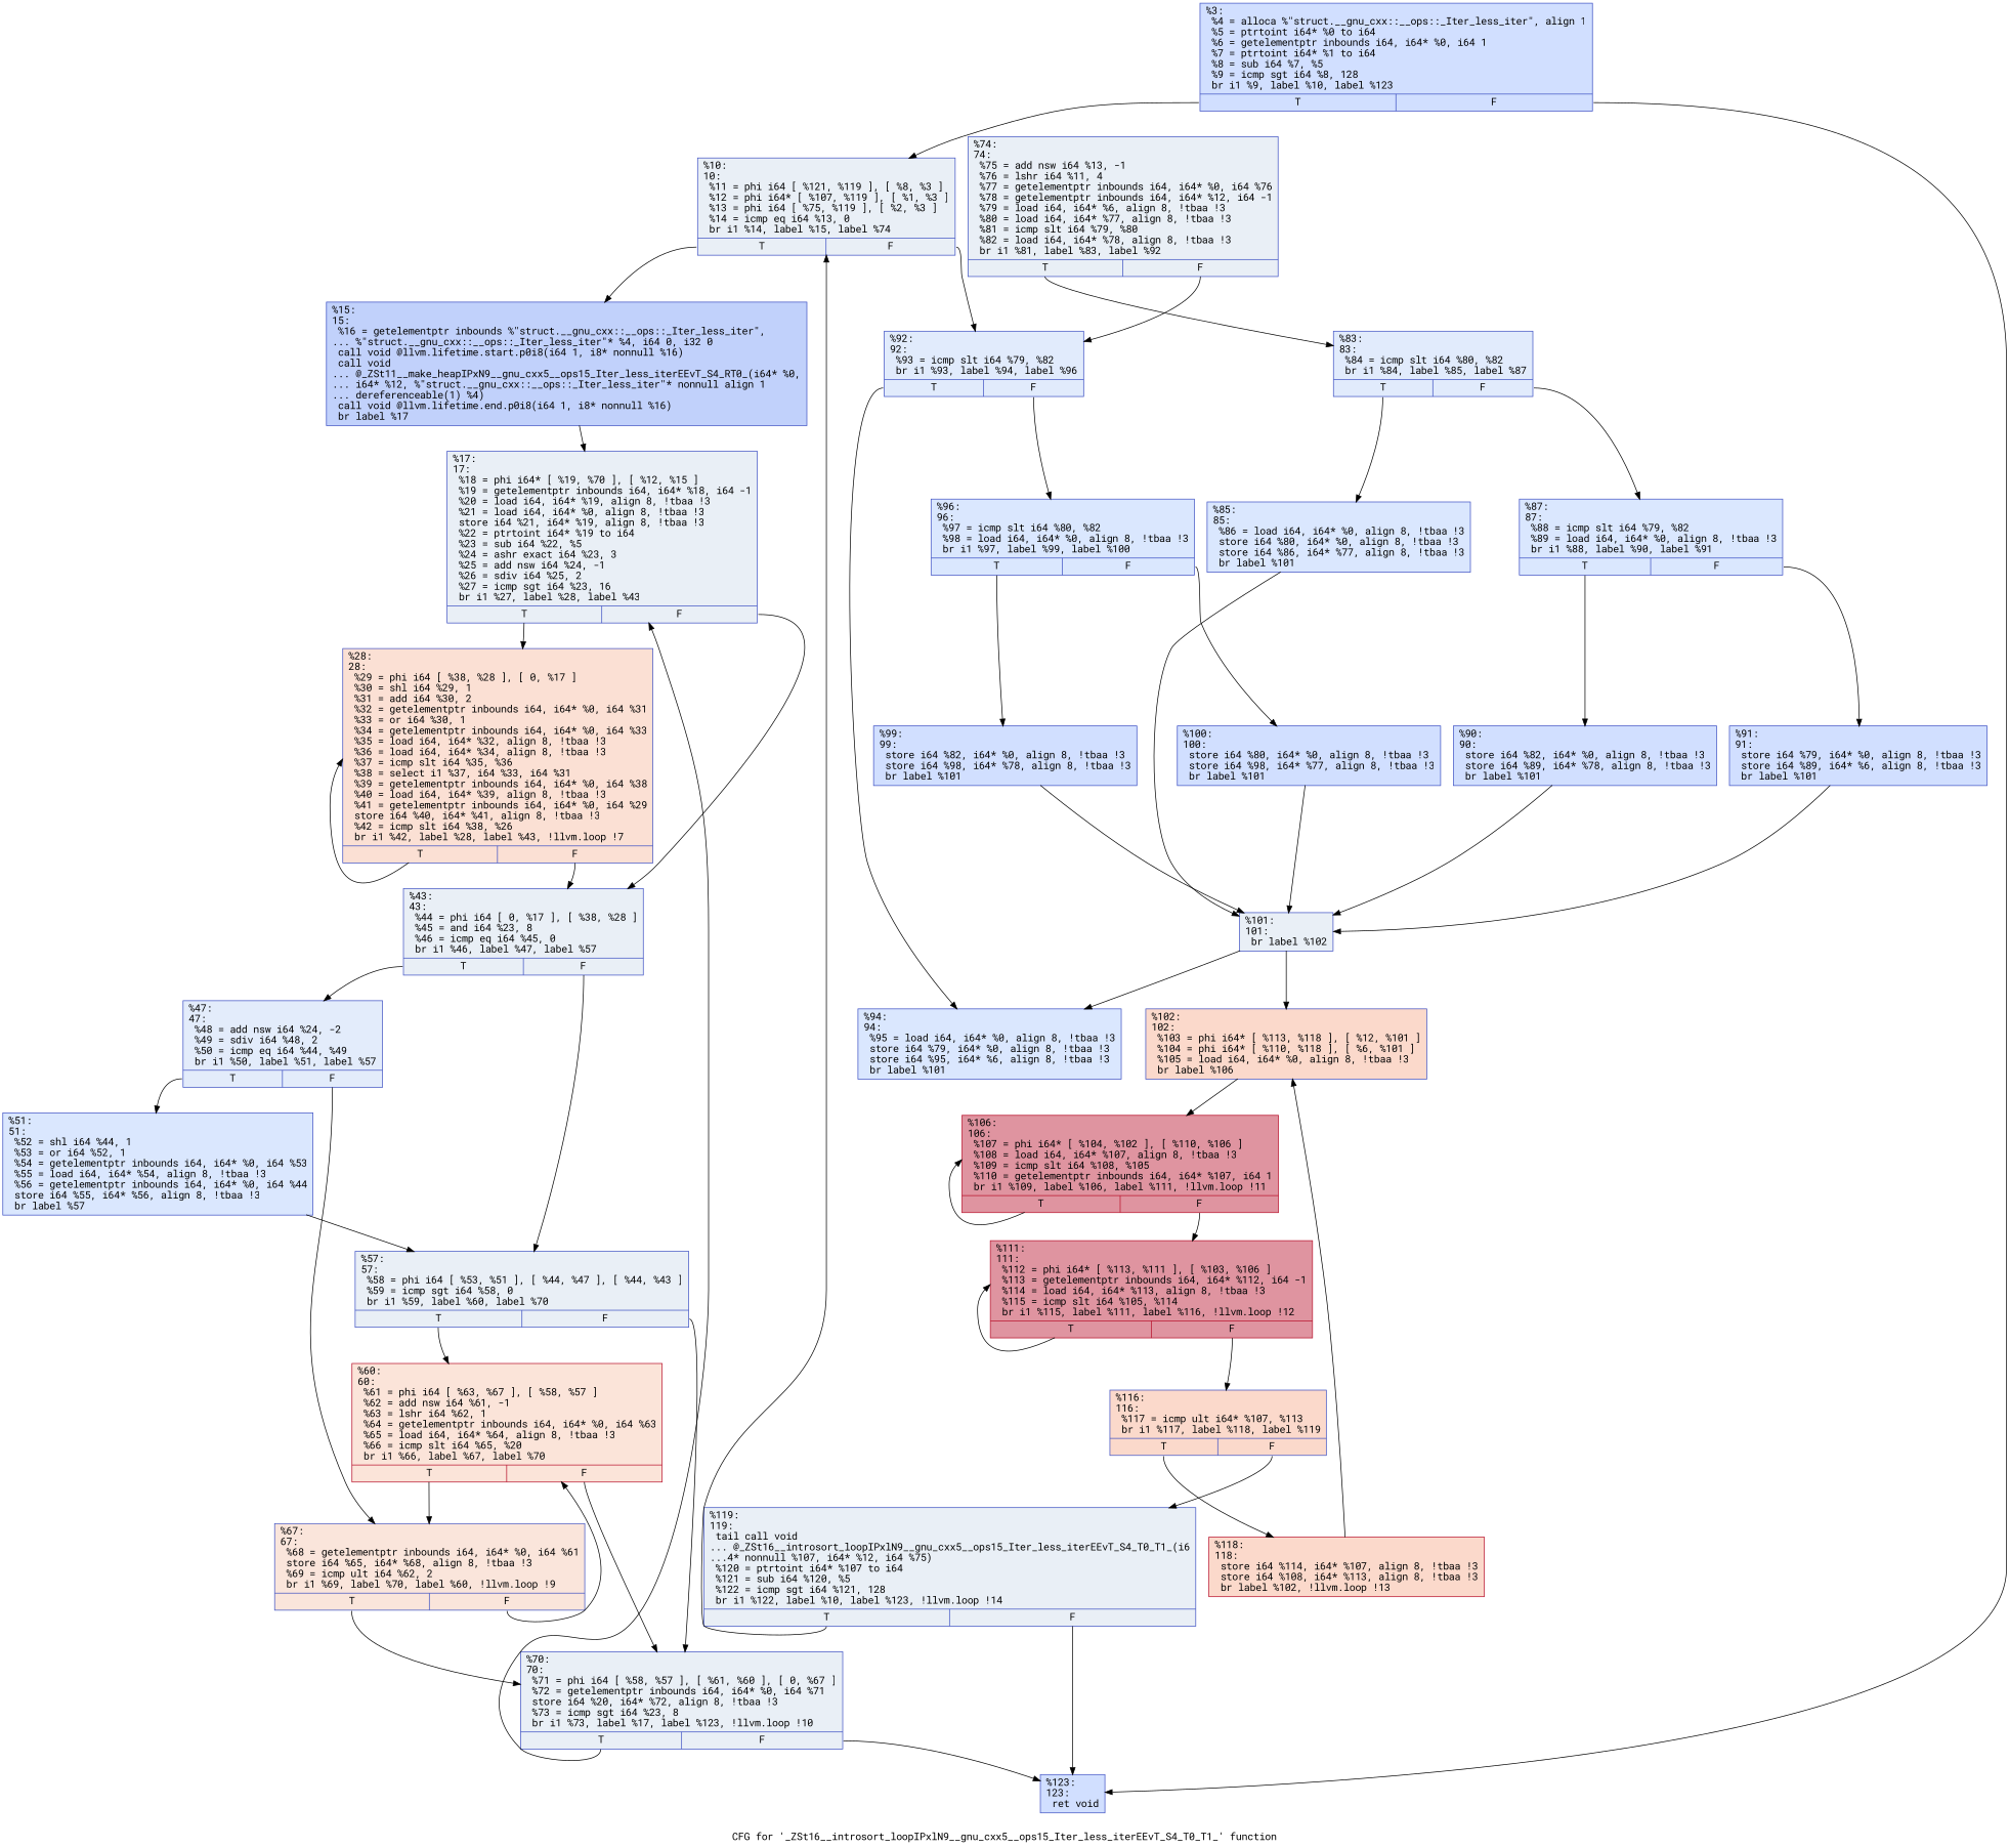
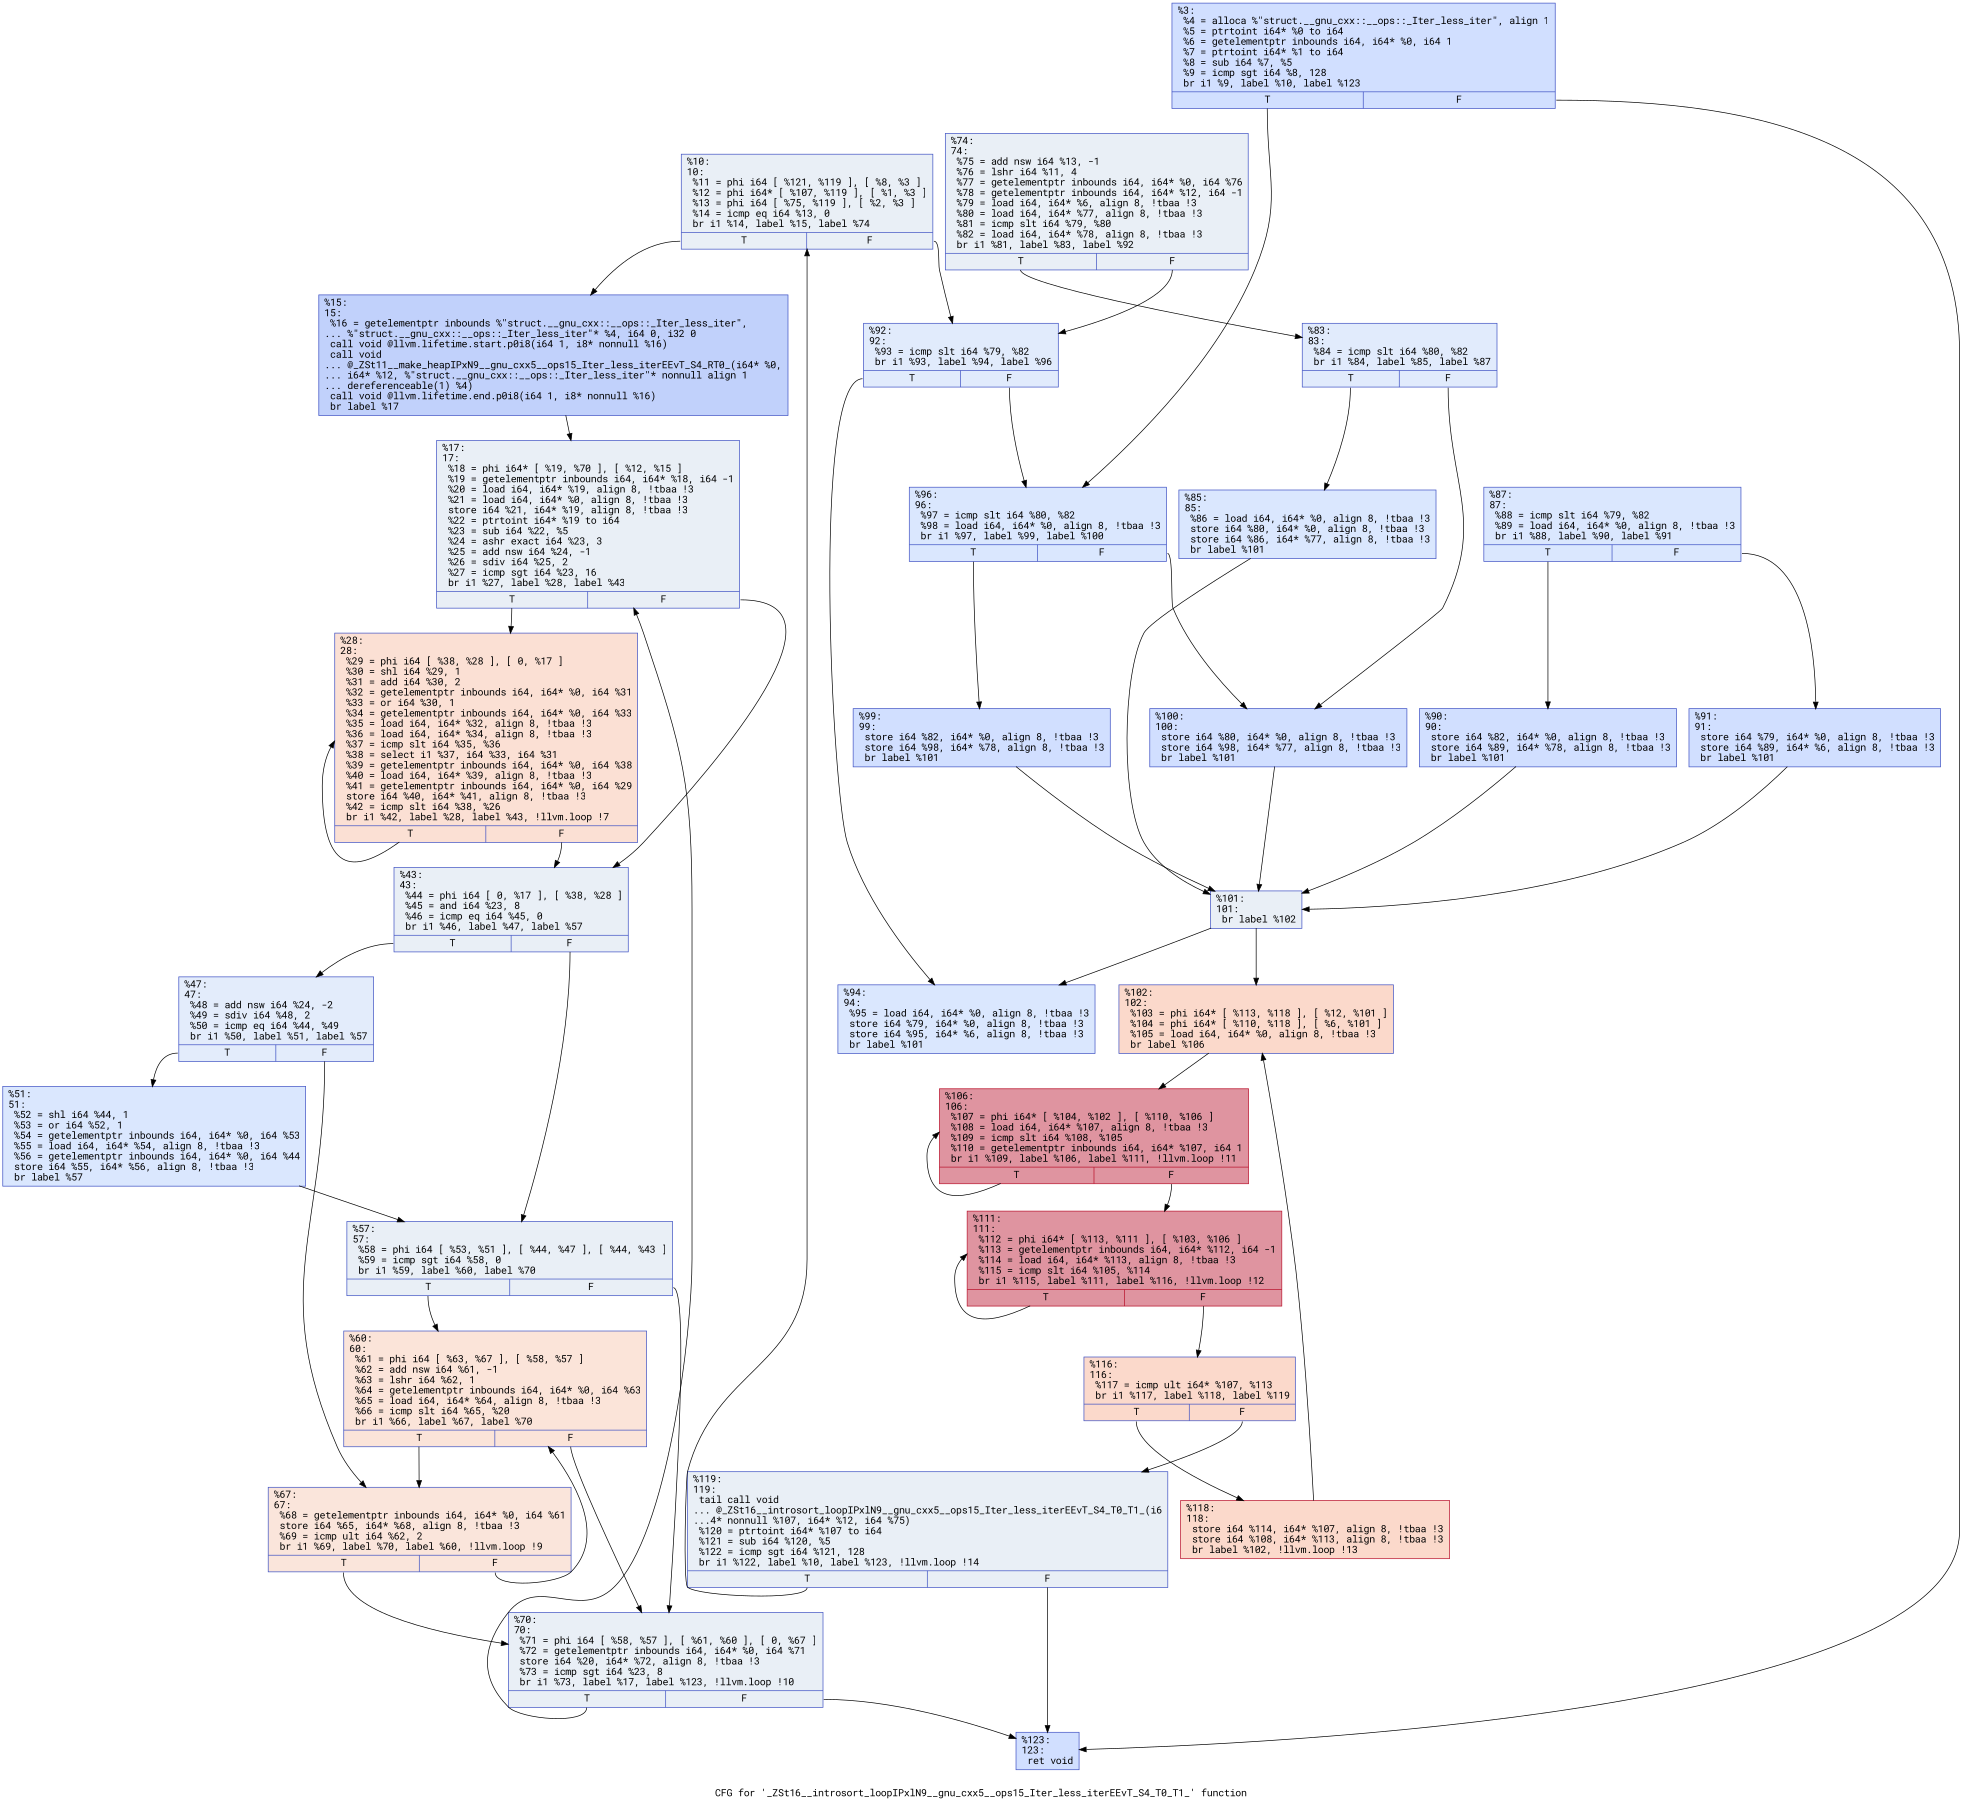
  digraph {
    fontname="Roboto Mono"
    label="CFG for '_ZSt16__introsort_loopIPxlN9__gnu_cxx5__ops15_Iter_less_iterEEvT_S4_T0_T1_' function"
    node [color="#3d50c3ff" fillcolor="#cedaeb70" fontname="Roboto Mono" shape=record style=filled]
    edge [fontname="Roboto Mono" tailport=s0]
    n1 [fillcolor="#96b7ff70" label="{%3:\l  %4 = alloca %\"struct.__gnu_cxx::__ops::_Iter_less_iter\", align 1\l  %5 = ptrtoint i64* %0 to i64\l  %6 = getelementptr inbounds i64, i64* %0, i64 1\l  %7 = ptrtoint i64* %1 to i64\l  %8 = sub i64 %7, %5\l  %9 = icmp sgt i64 %8, 128\l  br i1 %9, label %10, label %123\l|{<s0>T|<s1>F}}"]
    n2 [label="{%10:\l10:                                               \l  %11 = phi i64 [ %121, %119 ], [ %8, %3 ]\l  %12 = phi i64* [ %107, %119 ], [ %1, %3 ]\l  %13 = phi i64 [ %75, %119 ], [ %2, %3 ]\l  %14 = icmp eq i64 %13, 0\l  br i1 %14, label %15, label %74\l|{<s0>T|<s1>F}}"]
    n3 [fillcolor="#96b7ff70" label="{%123:\l123:                                              \l  ret void\l}"]
    n4 [fillcolor="#7396f570" label="{%15:\l15:                                               \l  %16 = getelementptr inbounds %\"struct.__gnu_cxx::__ops::_Iter_less_iter\",\l... %\"struct.__gnu_cxx::__ops::_Iter_less_iter\"* %4, i64 0, i32 0\l  call void @llvm.lifetime.start.p0i8(i64 1, i8* nonnull %16)\l  call void\l... @_ZSt11__make_heapIPxN9__gnu_cxx5__ops15_Iter_less_iterEEvT_S4_RT0_(i64* %0,\l... i64* %12, %\"struct.__gnu_cxx::__ops::_Iter_less_iter\"* nonnull align 1\l... dereferenceable(1) %4)\l  call void @llvm.lifetime.end.p0i8(i64 1, i8* nonnull %16)\l  br label %17\l}"]
    n5 [fillcolor="#bbd1f870" label="{%92:\l92:                                               \l  %93 = icmp slt i64 %79, %82\l  br i1 %93, label %94, label %96\l|{<s0>T|<s1>F}}"]
    n6 [label="{%17:\l17:                                               \l  %18 = phi i64* [ %19, %70 ], [ %12, %15 ]\l  %19 = getelementptr inbounds i64, i64* %18, i64 -1\l  %20 = load i64, i64* %19, align 8, !tbaa !3\l  %21 = load i64, i64* %0, align 8, !tbaa !3\l  store i64 %21, i64* %19, align 8, !tbaa !3\l  %22 = ptrtoint i64* %19 to i64\l  %23 = sub i64 %22, %5\l  %24 = ashr exact i64 %23, 3\l  %25 = add nsw i64 %24, -1\l  %26 = sdiv i64 %25, 2\l  %27 = icmp sgt i64 %23, 16\l  br i1 %27, label %28, label %43\l|{<s0>T|<s1>F}}"]
    n7 [label="{%74:\l74:                                               \l  %75 = add nsw i64 %13, -1\l  %76 = lshr i64 %11, 4\l  %77 = getelementptr inbounds i64, i64* %0, i64 %76\l  %78 = getelementptr inbounds i64, i64* %12, i64 -1\l  %79 = load i64, i64* %6, align 8, !tbaa !3\l  %80 = load i64, i64* %77, align 8, !tbaa !3\l  %81 = icmp slt i64 %79, %80\l  %82 = load i64, i64* %78, align 8, !tbaa !3\l  br i1 %81, label %83, label %92\l|{<s0>T|<s1>F}}"]
    n8 [fillcolor="#bbd1f870" label="{%83:\l83:                                               \l  %84 = icmp slt i64 %80, %82\l  br i1 %84, label %85, label %87\l|{<s0>T|<s1>F}}"]
    n9 [fillcolor="#f7b99e70" label="{%28:\l28:                                               \l  %29 = phi i64 [ %38, %28 ], [ 0, %17 ]\l  %30 = shl i64 %29, 1\l  %31 = add i64 %30, 2\l  %32 = getelementptr inbounds i64, i64* %0, i64 %31\l  %33 = or i64 %30, 1\l  %34 = getelementptr inbounds i64, i64* %0, i64 %33\l  %35 = load i64, i64* %32, align 8, !tbaa !3\l  %36 = load i64, i64* %34, align 8, !tbaa !3\l  %37 = icmp slt i64 %35, %36\l  %38 = select i1 %37, i64 %33, i64 %31\l  %39 = getelementptr inbounds i64, i64* %0, i64 %38\l  %40 = load i64, i64* %39, align 8, !tbaa !3\l  %41 = getelementptr inbounds i64, i64* %0, i64 %29\l  store i64 %40, i64* %41, align 8, !tbaa !3\l  %42 = icmp slt i64 %38, %26\l  br i1 %42, label %28, label %43, !llvm.loop !7\l|{<s0>T|<s1>F}}"]
    n10 [label="{%43:\l43:                                               \l  %44 = phi i64 [ 0, %17 ], [ %38, %28 ]\l  %45 = and i64 %23, 8\l  %46 = icmp eq i64 %45, 0\l  br i1 %46, label %47, label %57\l|{<s0>T|<s1>F}}"]
    n11 [fillcolor="#abc8fd70" label="{%85:\l85:                                               \l  %86 = load i64, i64* %0, align 8, !tbaa !3\l  store i64 %80, i64* %0, align 8, !tbaa !3\l  store i64 %86, i64* %77, align 8, !tbaa !3\l  br label %101\l}"]
    n12 [fillcolor="#abc8fd70" label="{%87:\l87:                                               \l  %88 = icmp slt i64 %79, %82\l  %89 = load i64, i64* %0, align 8, !tbaa !3\l  br i1 %88, label %90, label %91\l|{<s0>T|<s1>F}}"]
    n13 [fillcolor="#abc8fd70" label="{%94:\l94:                                               \l  %95 = load i64, i64* %0, align 8, !tbaa !3\l  store i64 %79, i64* %0, align 8, !tbaa !3\l  store i64 %95, i64* %6, align 8, !tbaa !3\l  br label %101\l}"]
    n14 [fillcolor="#abc8fd70" label="{%96:\l96:                                               \l  %97 = icmp slt i64 %80, %82\l  %98 = load i64, i64* %0, align 8, !tbaa !3\l  br i1 %97, label %99, label %100\l|{<s0>T|<s1>F}}"]
    n15 [fillcolor="#bfd3f670" label="{%47:\l47:                                               \l  %48 = add nsw i64 %24, -2\l  %49 = sdiv i64 %48, 2\l  %50 = icmp eq i64 %44, %49\l  br i1 %50, label %51, label %57\l|{<s0>T|<s1>F}}"]
    n16 [label="{%57:\l57:                                               \l  %58 = phi i64 [ %53, %51 ], [ %44, %47 ], [ %44, %43 ]\l  %59 = icmp sgt i64 %58, 0\l  br i1 %59, label %60, label %70\l|{<s0>T|<s1>F}}"]
    n17 [fillcolor="#abc8fd70" label="{%51:\l51:                                               \l  %52 = shl i64 %44, 1\l  %53 = or i64 %52, 1\l  %54 = getelementptr inbounds i64, i64* %0, i64 %53\l  %55 = load i64, i64* %54, align 8, !tbaa !3\l  %56 = getelementptr inbounds i64, i64* %0, i64 %44\l  store i64 %55, i64* %56, align 8, !tbaa !3\l  br label %57\l}"]
    n18 [fillcolor="#f4c5ad70" label="{%67:\l67:                                               \l  %68 = getelementptr inbounds i64, i64* %0, i64 %61\l  store i64 %65, i64* %68, align 8, !tbaa !3\l  %69 = icmp ult i64 %62, 2\l  br i1 %69, label %70, label %60, !llvm.loop !9\l|{<s0>T|<s1>F}}"]
-   n19 [color="#b70d28ff" fillcolor="#f5c1a970" label="{%60:\l60:                                               \l  %61 = phi i64 [ %63, %67 ], [ %58, %57 ]\l  %62 = add nsw i64 %61, -1\l  %63 = lshr i64 %62, 1\l  %64 = getelementptr inbounds i64, i64* %0, i64 %63\l  %65 = load i64, i64* %64, align 8, !tbaa !3\l  %66 = icmp slt i64 %65, %20\l  br i1 %66, label %67, label %70\l|{<s0>T|<s1>F}}"]
+   n19 [fillcolor="#f5c1a970" label="{%60:\l60:                                               \l  %61 = phi i64 [ %63, %67 ], [ %58, %57 ]\l  %62 = add nsw i64 %61, -1\l  %63 = lshr i64 %62, 1\l  %64 = getelementptr inbounds i64, i64* %0, i64 %63\l  %65 = load i64, i64* %64, align 8, !tbaa !3\l  %66 = icmp slt i64 %65, %20\l  br i1 %66, label %67, label %70\l|{<s0>T|<s1>F}}"]
    n20 [label="{%70:\l70:                                               \l  %71 = phi i64 [ %58, %57 ], [ %61, %60 ], [ 0, %67 ]\l  %72 = getelementptr inbounds i64, i64* %0, i64 %71\l  store i64 %20, i64* %72, align 8, !tbaa !3\l  %73 = icmp sgt i64 %23, 8\l  br i1 %73, label %17, label %123, !llvm.loop !10\l|{<s0>T|<s1>F}}"]
    n21 [label="{%101:\l101:                                              \l  br label %102\l}"]
    n22 [fillcolor="#96b7ff70" label="{%90:\l90:                                               \l  store i64 %82, i64* %0, align 8, !tbaa !3\l  store i64 %89, i64* %78, align 8, !tbaa !3\l  br label %101\l}"]
    n23 [fillcolor="#96b7ff70" label="{%91:\l91:                                               \l  store i64 %79, i64* %0, align 8, !tbaa !3\l  store i64 %89, i64* %6, align 8, !tbaa !3\l  br label %101\l}"]
    n24 [fillcolor="#96b7ff70" label="{%99:\l99:                                               \l  store i64 %82, i64* %0, align 8, !tbaa !3\l  store i64 %98, i64* %78, align 8, !tbaa !3\l  br label %101\l}"]
    n25 [fillcolor="#96b7ff70" label="{%100:\l100:                                              \l  store i64 %80, i64* %0, align 8, !tbaa !3\l  store i64 %98, i64* %77, align 8, !tbaa !3\l  br label %101\l}"]
    n26 [fillcolor="#f7a88970" label="{%102:\l102:                                              \l  %103 = phi i64* [ %113, %118 ], [ %12, %101 ]\l  %104 = phi i64* [ %110, %118 ], [ %6, %101 ]\l  %105 = load i64, i64* %0, align 8, !tbaa !3\l  br label %106\l}"]
    n27 [color="#b70d28ff" fillcolor="#b70d2870" label="{%106:\l106:                                              \l  %107 = phi i64* [ %104, %102 ], [ %110, %106 ]\l  %108 = load i64, i64* %107, align 8, !tbaa !3\l  %109 = icmp slt i64 %108, %105\l  %110 = getelementptr inbounds i64, i64* %107, i64 1\l  br i1 %109, label %106, label %111, !llvm.loop !11\l|{<s0>T|<s1>F}}"]
    n28 [color="#b70d28ff" fillcolor="#b70d2870" label="{%111:\l111:                                              \l  %112 = phi i64* [ %113, %111 ], [ %103, %106 ]\l  %113 = getelementptr inbounds i64, i64* %112, i64 -1\l  %114 = load i64, i64* %113, align 8, !tbaa !3\l  %115 = icmp slt i64 %105, %114\l  br i1 %115, label %111, label %116, !llvm.loop !12\l|{<s0>T|<s1>F}}"]
    n29 [fillcolor="#f7a88970" label="{%116:\l116:                                              \l  %117 = icmp ult i64* %107, %113\l  br i1 %117, label %118, label %119\l|{<s0>T|<s1>F}}"]
    n30 [color="#b70d28ff" fillcolor="#f7a88970" label="{%118:\l118:                                              \l  store i64 %114, i64* %107, align 8, !tbaa !3\l  store i64 %108, i64* %113, align 8, !tbaa !3\l  br label %102, !llvm.loop !13\l}"]
    n31 [label="{%119:\l119:                                              \l  tail call void\l... @_ZSt16__introsort_loopIPxlN9__gnu_cxx5__ops15_Iter_less_iterEEvT_S4_T0_T1_(i6\l...4* nonnull %107, i64* %12, i64 %75)\l  %120 = ptrtoint i64* %107 to i64\l  %121 = sub i64 %120, %5\l  %122 = icmp sgt i64 %121, 128\l  br i1 %122, label %10, label %123, !llvm.loop !14\l|{<s0>T|<s1>F}}"]
-   n1 -> n2
+   n1 -> n14
    n1 -> n3 [tailport=s1]
    n2 -> n4
    n2 -> n5 [tailport=s1]
    n4 -> n6
    n5 -> n13
    n5 -> n14 [tailport=s1]
    n6 -> n9
    n6 -> n10 [tailport=s1]
    n7 -> n5 [tailport=s1]
    n7 -> n8
    n8 -> n11
-   n8 -> n12 [tailport=s1]
+   n8 -> n25 [tailport=s1]
    n9 -> n9
    n9 -> n10 [tailport=s1]
    n10 -> n15
    n10 -> n16 [tailport=s1]
    n11 -> n21
    n12 -> n22
    n12 -> n23 [tailport=s1]
    n14 -> n24
    n14 -> n25 [tailport=s1]
    n15 -> n17
    n15 -> n18 [tailport=s1]
    n16 -> n19
    n16 -> n20 [tailport=s1]
    n17 -> n16
    n18 -> n19 [tailport=s1]
    n18 -> n20
    n19 -> n18
    n19 -> n20 [tailport=s1]
    n20 -> n3 [tailport=s1]
    n20 -> n6
    n21 -> n13
    n21 -> n26
    n22 -> n21
    n23 -> n21
    n24 -> n21
    n25 -> n21
    n26 -> n27
    n27 -> n27
    n27 -> n28 [tailport=s1]
    n28 -> n28
    n28 -> n29 [tailport=s1]
    n29 -> n30
    n29 -> n31 [tailport=s1]
    n30 -> n26
    n31 -> n2
    n31 -> n3 [tailport=s1]
  }
